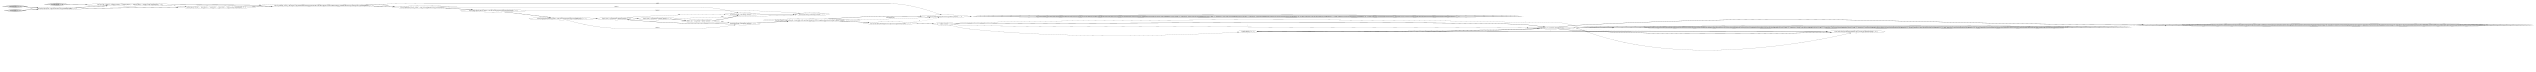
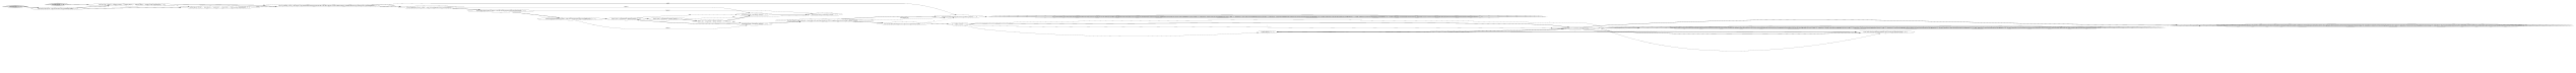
  digraph {
    fontname="Noto Sans"
    rankdir=LR
    node [fillcolor=white fontname="Noto Sans" shape=ellipse style=filled]
    edge [fontname="Noto Sans" style=bold]
    n1 [label="VarianceAggregatorCollector holder3 = new VarianceAggregatorCollector()@@@8@@@['1', '1', '1']"]
    n2 [label="Object raw1 = row.getRaw(\"d1\")@@@10@@@['1', '1', '1']"]
    n3 [label="addToHolder(holder3,raw3)@@@15@@@['1', '1', '1']"]
    n4 [label="addToHolder(holder1,raw1)@@@13@@@['1', '1', '1']"]
    n5 [label="Object raw2 = row.getRaw(\"f1\")@@@11@@@['1', '1', '1']"]
    n6 [label="final List<Object((> expectedResults = ImmutableList.of(new Object((((edu.fdu.CPPDG.tinypdg.pe.ExpressionInfo@9ba76c)@@@17@@@['1', '1', '1']"]
    n7 [label="i++@@@23@@@['1', '0', '1']"]
    n8 [label="i < expectedResults.size()@@@22@@@['1', '0', '1']" shape=diamond]
    n9 [label="Assert.assertArrayEquals(expectedResults.get(i),results.get(i))@@@24@@@['1', '0', '1']"]
    n10 [fillcolor=lightgray label="Assert.assertEquals(Druids.newTimeseriesQueryBuilder().dataSource(CalciteTests.DATASOURCE3).intervals(new MultipleIntervalSegmentSpec(ImmutableList.of(Filtration.eternity()))).granularity(Granularities.ALL).aggregators(ImmutableList.of(new VarianceAggregatorFactory(\"a0:agg\",\"d1\",\"population\",\"double\"),new VarianceAggregatorFactory(\"a1:agg\",\"f1\",\"population\",\"float\"),new VarianceAggregatorFactory(\"a2:agg\",\"l1\",\"population\",\"long\"))).postAggregators(ImmutableList.of(new StandardDeviationPostAggregator(\"a0\",\"a0:agg\",\"population\"),new StandardDeviationPostAggregator(\"a1\",\"a1:agg\",\"population\"),new StandardDeviationPostAggregator(\"a2\",\"a2:agg\",\"population\"))).context(BaseCalciteQueryTest.TIMESERIES_CONTEXT_DEFAULT).build(),Iterables.getOnlyElement(queryLogHook.getRecordedQueries()))@@@26@@@['1', '0', '0']"]
    n11 [fillcolor=lightgray label="Assert.assertEquals(Druids.newTimeseriesQueryBuilder().dataSource(CalciteTests.DATASOURCE3).intervals(new MultipleIntervalSegmentSpec(ImmutableList.of(Filtration.eternity()))).granularity(Granularities.ALL).aggregators(ImmutableList.of(new VarianceAggregatorFactory(\"a0:agg\",\"d1\",\"population\",\"double\"),new VarianceAggregatorFactory(\"a1:agg\",\"f1\",\"population\",\"float\"),new VarianceAggregatorFactory(\"a2:agg\",\"l1\",\"population\",\"long\"))).context(BaseCalciteQueryTest.TIMESERIES_CONTEXT_DEFAULT).build(),Iterables.getOnlyElement(queryLogHook.getRecordedQueries()))@@@26@@@['0', '0', '1']"]
    n12 [label="VarianceAggregatorCollector holder1 = new VarianceAggregatorCollector()@@@6@@@['1', '1', '1']"]
    n13 [label="VarianceAggregatorCollector holder2 = new VarianceAggregatorCollector()@@@7@@@['1', '1', '1']"]
    n14 [label="addToHolder(holder2,raw2)@@@14@@@['1', '1', '1']"]
    n15 [label="Object raw3 = row.getRaw(\"l1\")@@@12@@@['1', '1', '1']"]
    n16 [label="int i = 0@@@21@@@['1', '0', '1']"]
    n17 [fillcolor=lightgray label="testStdDevPop['0', '1', '0']" shape=diamond]
    n18 [label="final String sql = \"SELECT\" + \"STDDEV_POP(d1),\" + \"STDDEV_POP(f1),\" + \"STDDEV_POP(l1)\" + \"FROM numfoo\"@@@3@@@['1', '1', '0']"]
    n19 [label="final String sql = \"SELECT\" + \"VAR_POP(d1),\" + \"VAR_POP(f1),\" + \"VAR_POP(l1)\" + \"FROM numfoo\"@@@4@@@['0', '0', '1']"]
    n20 [label="final List<Object((> results = sqlLifecycle.runSimple(sql,BaseCalciteQueryTest.QUERY_CONTEXT_DEFAULT,CalciteTestBase.DEFAULT_PARAMETERS,authenticationResult).toList()@@@5@@@['1', '1', '1']"]
    n21 [label="assertResultsEquals(expectedResults,results)@@@19@@@['0', '1', '0']"]
    n22 [fillcolor=lightgray label="Assert.assertEquals(Druids.newTimeseriesQueryBuilder().dataSource(CalciteTests.DATASOURCE3).intervals(new MultipleIntervalSegmentSpec(ImmutableList.of(Filtration.eternity()))).granularity(Granularities.ALL).aggregators(ImmutableList.of(new VarianceAggregatorFactory(\"a0:agg\",\"d1\",\"population\",\"double\"),new VarianceAggregatorFactory(\"a1:agg\",\"f1\",\"population\",\"float\"),new VarianceAggregatorFactory(\"a2:agg\",\"l1\",\"population\",\"long\"))).postAggregators(ImmutableList.of(new StandardDeviationPostAggregator(\"a0\",\"a0:agg\",\"population\"),new StandardDeviationPostAggregator(\"a1\",\"a1:agg\",\"population\"),new StandardDeviationPostAggregator(\"a2\",\"a2:agg\",\"population\"))).context(BaseCalciteQueryTest.TIMESERIES_CONTEXT_DEFAULT).build(),Iterables.getOnlyElement(queryLogHook.getRecordedQueries()))@@@20@@@['0', '1', '0']"]
    n23 [fillcolor=lightgray label="testStdDevPop['1', '0', '0']" shape=diamond]
    n24 [label="SqlLifecycle sqlLifecycle = sqlLifecycleFactory.factorize()@@@3@@@['1', '0', '1']"]
-   n25 [fillcolor=lightgray label="testVarPop['0', '0', '1']" shape=diamond]
    n26 [label="Assert.assertEquals(expectedResults.size(),results.size())@@@20@@@['1', '0', '1']"]
    n1 -> n2
    n1 -> n3 [label=holder3 style=solid]
    n2 -> n4 [label=raw1 style=solid]
    n2 -> n5
    n3 -> n2
    n3 -> n6
    n4 -> n14
    n5 -> n14 [label=raw2 style=solid]
    n5 -> n15
    n6 -> n21 [label=expectedResults style=solid]
    n6 -> n21
    n6 -> n26
    n7 -> n8 [label=i style=solid]
    n7 -> n8
    n7 -> n9 [label=i style=solid]
    n8 -> n9
    n8 -> n9 [label=true style=dotted]
    n8 -> n10
    n8 -> n11
    n9 -> n7
    n10 -> n11 [label=0 style=dashed]
    n12 -> n4 [label=holder1 style=solid]
    n12 -> n13
    n13 -> n1
    n13 -> n14 [label=holder2 style=solid]
    n15 -> n3 [label=raw3 style=solid]
    n15 -> n4
    n16 -> n7 [label=i style=solid]
    n16 -> n8 [label=i style=solid]
    n16 -> n8
    n16 -> n9 [label=i style=solid]
    n17 -> n18
    n18 -> n19 [label=0 style=dashed]
    n18 -> n20
    n19 -> n20
    n20 -> n12
    n20 -> n21 [label=results style=solid]
    n21 -> n22
    n23 -> n24
    n24 -> n18
    n24 -> n19
-   n25 -> n24
    n26 -> n16
    n26 -> n21 [label=0 style=dashed]
  }
